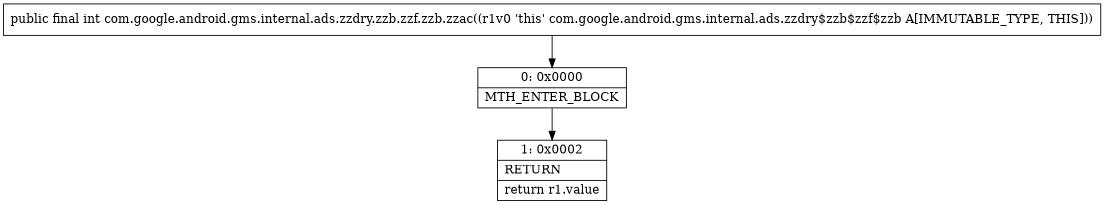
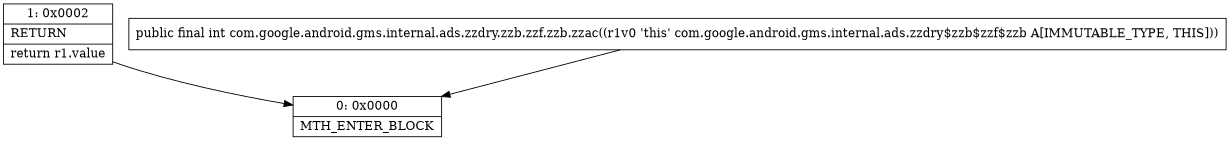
  digraph {
    node [shape=record]
    n1 [label="{0\:\ 0x0000|MTH_ENTER_BLOCK\l}"]
    n2 [label="{1\:\ 0x0002|RETURN\l|return r1.value\l}"]
    n3 [label="{public final int com.google.android.gms.internal.ads.zzdry.zzb.zzf.zzb.zzac((r1v0 'this' com.google.android.gms.internal.ads.zzdry$zzb$zzf$zzb A[IMMUTABLE_TYPE, THIS])) }"]
-   n1 -> n2
+   n2 -> n1
    n3 -> n1
  }
